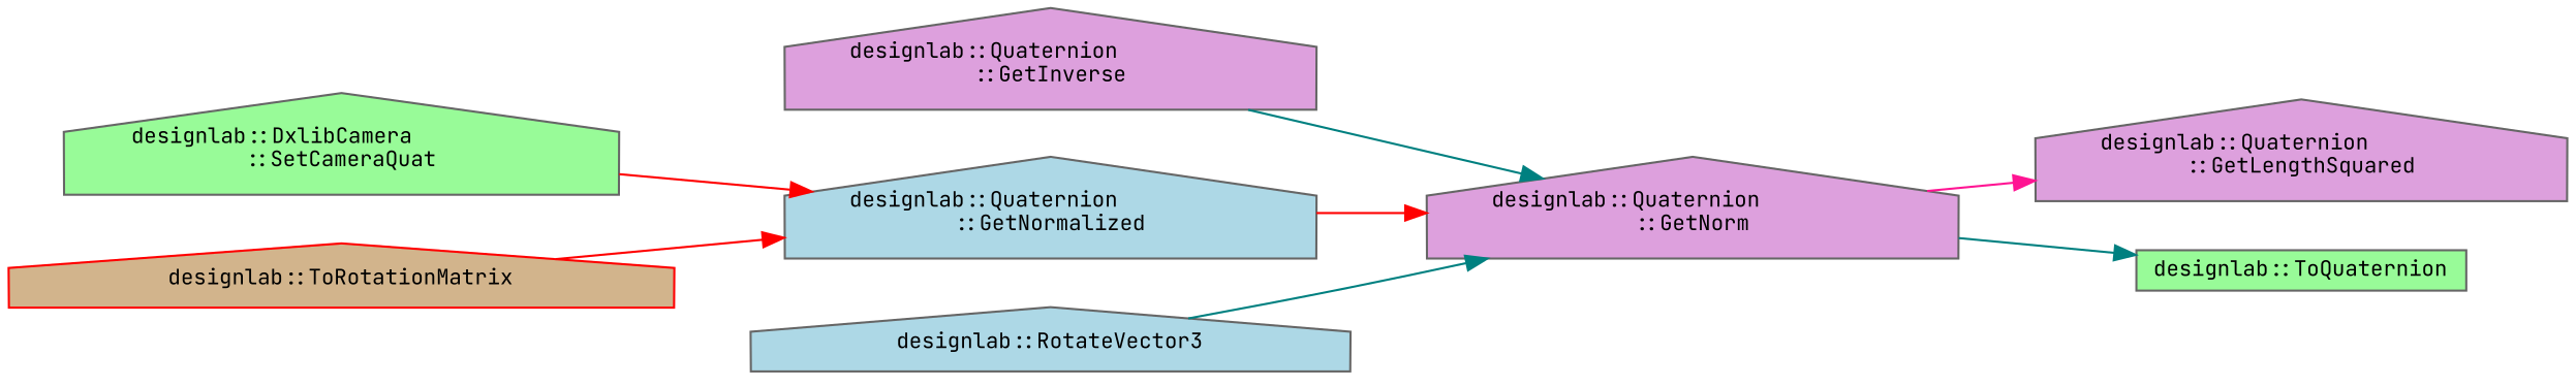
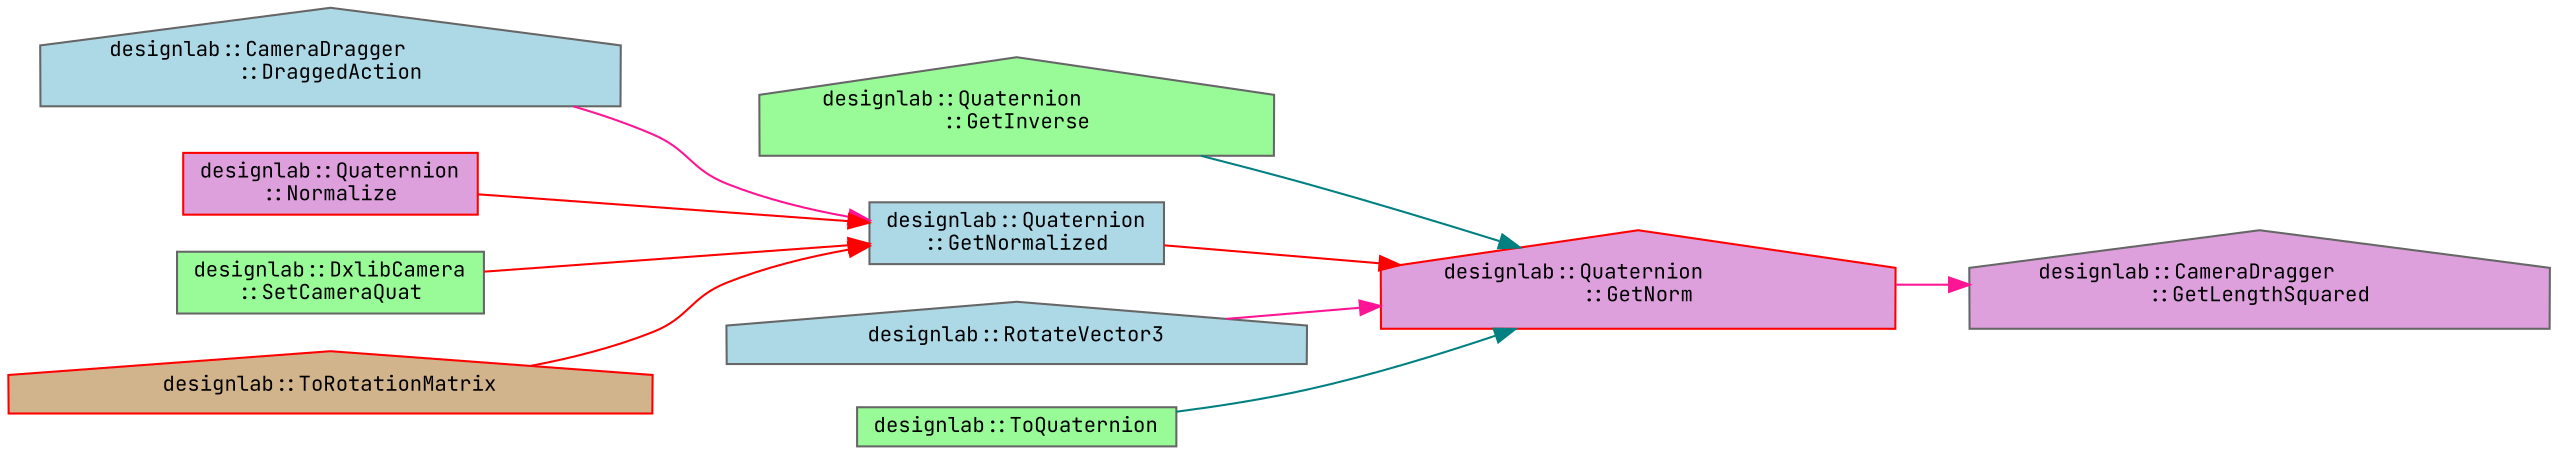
  digraph {
    fontname="JetBrains Mono"
    rankdir=RL
    node [color=grey40 fillcolor=plum fontname="JetBrains Mono" fontsize=10 shape=house style=filled]
    edge [color=red dir=back fontname="JetBrains Mono" fontsize=10 labelfontname=Helvetica labelfontsize=10 style=solid]
-   n1 [color=gray40 fontcolor=black height=0.2 label="designlab::Quaternion\l::GetLengthSquared" width=0.4]
-   n2 [height=0.2 label="designlab::Quaternion\l::GetNorm" width=0.4]
-   n3 [height=0.2 label="designlab::Quaternion\l::GetInverse" width=0.4]
-   n4 [fillcolor=lightblue height=0.2 label="designlab::Quaternion\l::GetNormalized" width=0.4]
+   n1 [color=gray40 fontcolor=black height=0.2 label="designlab::CameraDragger\l::GetLengthSquared" width=0.4]
+   n2 [color=red height=0.2 label="designlab::Quaternion\l::GetNorm" width=0.4]
+   n3 [fillcolor=palegreen height=0.2 label="designlab::Quaternion\l::GetInverse" width=0.4]
+   n4 [fillcolor=lightblue height=0.2 label="designlab::Quaternion\l::GetNormalized" shape=box width=0.4]
    n5 [fillcolor=lightblue height=0.2 label="designlab::RotateVector3" width=0.4]
    n6 [fillcolor=palegreen height=0.2 label="designlab::ToQuaternion" shape=box width=0.4]
-   n9 [fillcolor=palegreen height=0.2 label="designlab::DxlibCamera\l::SetCameraQuat" width=0.4]
+   n7 [fillcolor=lightblue height=0.2 label="designlab::CameraDragger\l::DraggedAction" width=0.4]
+   n8 [color=red height=0.2 label="designlab::Quaternion\l::Normalize" shape=box width=0.4]
+   n9 [fillcolor=palegreen height=0.2 label="designlab::DxlibCamera\l::SetCameraQuat" shape=box width=0.4]
    n10 [color=red fillcolor=tan height=0.2 label="designlab::ToRotationMatrix" width=0.4]
    n1 -> n2 [color=deeppink]
    n2 -> n3 [color=teal]
    n2 -> n4
-   n2 -> n5 [color=teal]
-   n6 -> n2 [color=teal]
+   n2 -> n5 [color=deeppink]
+   n2 -> n6 [color=teal]
+   n4 -> n7 [color=deeppink]
+   n4 -> n8
    n4 -> n9
    n4 -> n10
  }
